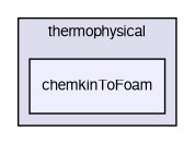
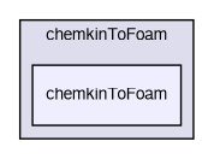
  digraph {
    compound=true
    n1 [fillcolor="#eeeeff" fontname=FreeSans fontsize=10 label=chemkinToFoam pencolor=black shape=box style=filled]
    subgraph cluster_1 {
      bgcolor="#ddddee"
      fontname=FreeSans
      fontsize=10
-     label=thermophysical
+     label=chemkinToFoam
      pencolor=black
      n1
    }
  }
